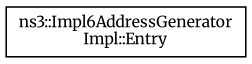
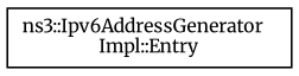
  digraph {
    rankdir=LR
    fontname=Merriweather
-   n1 [color=black fillcolor=white fontname=Merriweather fontsize=10 height=0.2 label="ns3::Impl6AddressGenerator\lImpl::Entry" shape=record style=filled width=0.4]
+   n1 [color=black fillcolor=white fontname=Merriweather fontsize=10 height=0.2 label="ns3::Ipv6AddressGenerator\lImpl::Entry" shape=record style=filled width=0.4]
  }
